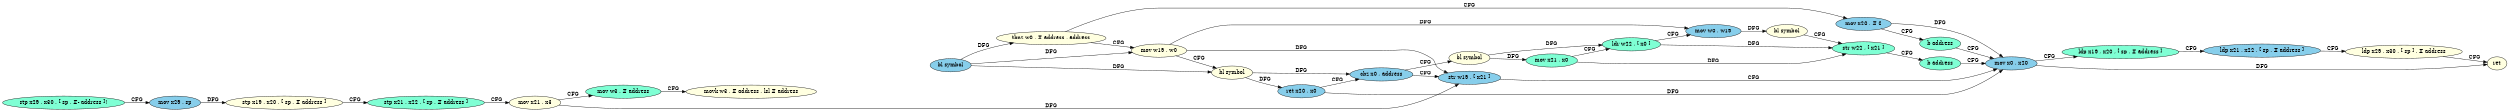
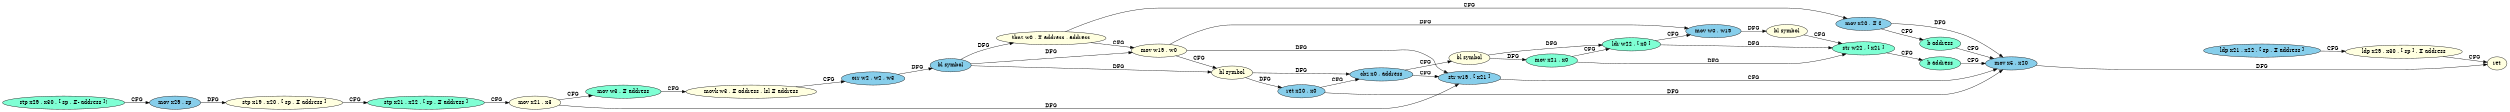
  digraph {
    rankdir=LR
    node [fillcolor=skyblue style=filled]
    n1 [fillcolor=aquamarine label="stp x29 , x30 , [ sp , #- address ]!"]
    n2 [label="mov x29 , sp"]
    n3 [fillcolor=lightyellow label="stp x19 , x20 , [ sp , # address ]"]
    n4 [fillcolor=aquamarine label="stp x21 , x22 , [ sp , # address ]"]
    n5 [fillcolor=lightyellow label="mov x21 , x3"]
    n6 [fillcolor=aquamarine label="mov w3 , # address"]
    n7 [label="str w19 , [ x21 ]"]
    n8 [fillcolor=lightyellow label="movk w3 , # address , lsl # address"]
-   n9 [label="mov x0 , x20"]
+   n9 [label="mov x5 , x20"]
+   n10 [label="orr w2 , w2 , w3"]
    n11 [label="bl symbol"]
    n12 [fillcolor=lightyellow label="tbnz w0 , # address , address"]
    n13 [fillcolor=lightyellow label="mov w19 , w0"]
    n14 [fillcolor=lightyellow label="bl symbol"]
    n15 [label="mov x20 , # 0"]
    n16 [label="mov w0 , w19"]
    n17 [label="ret x20 , x0"]
    n18 [label="cbz x0 , address"]
    n19 [fillcolor=aquamarine label="b address"]
-   n20 [fillcolor=aquamarine label="ldp x19 , x20 , [ sp , # address ]"]
    n21 [fillcolor=lightyellow label=ret]
    n22 [fillcolor=lightyellow label="bl symbol"]
    n23 [label="ldp x21 , x22 , [ sp , # address ]"]
    n24 [fillcolor=lightyellow label="bl symbol"]
    n25 [fillcolor=aquamarine label="mov x21 , x0"]
    n26 [fillcolor=aquamarine label="ldr w22 , [ x0 ]"]
    n27 [fillcolor=aquamarine label="str w22 , [ x21 ]"]
    n28 [fillcolor=lightyellow label="ldp x29 , x30 , [ sp ] , # address"]
    n29 [fillcolor=aquamarine label="b address"]
    n1 -> n2 [label=CFG]
    n2 -> n3 [label=DFG]
    n3 -> n4 [label=CFG]
    n4 -> n5 [label=CFG]
    n5 -> n6 [label=CFG]
    n5 -> n7 [label=DFG]
    n6 -> n8 [label=CFG]
    n7 -> n9 [label=CFG]
-   n9 -> n20 [label=CFG]
+   n8 -> n10 [label=CFG]
    n9 -> n21 [label=DFG]
+   n10 -> n11 [label=DFG]
    n11 -> n12 [label=DFG]
    n11 -> n13 [label=DFG]
    n11 -> n14 [label=DFG]
    n12 -> n13 [label=CFG]
    n12 -> n15 [label=CFG]
    n13 -> n7 [label=DFG]
    n13 -> n14 [label=CFG]
    n13 -> n16 [label=DFG]
    n14 -> n17 [label=DFG]
    n14 -> n18 [label=DFG]
    n15 -> n9 [label=DFG]
    n15 -> n19 [label=CFG]
    n16 -> n22 [label=DFG]
    n17 -> n9 [label=DFG]
    n17 -> n18 [label=CFG]
    n18 -> n7 [label=CFG]
    n18 -> n24 [label=CFG]
    n19 -> n9 [label=CFG]
-   n20 -> n23 [label=CFG]
    n22 -> n27 [label=CFG]
    n23 -> n28 [label=CFG]
    n24 -> n25 [label=DFG]
    n24 -> n26 [label=DFG]
    n25 -> n26 [label=CFG]
    n25 -> n27 [label=DFG]
    n26 -> n16 [label=CFG]
    n26 -> n27 [label=DFG]
    n27 -> n29 [label=CFG]
    n28 -> n21 [label=CFG]
    n29 -> n9 [label=CFG]
  }
